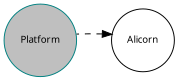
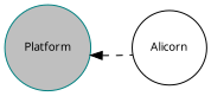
  digraph {
    rankdir=LR
    node [fontname=Verdana fontsize=10 shape=circle style=filled]
    n1 [color=teal fillcolor=grey75 fontcolor=black height=0.2 label=Platform width=0.4]
    n2 [color=black fillcolor=white height=0.2 label=Alicorn width=0.4]
-   n2 -> n1 [dir=back fontname=Verdana fontsize=10 labelfontname=Verdana labelfontsize=10 shape=plaintext style=dashed]
+   n1 -> n2 [dir=back fontname=Verdana fontsize=10 labelfontname=Verdana labelfontsize=10 shape=plaintext style=dashed]
  }
